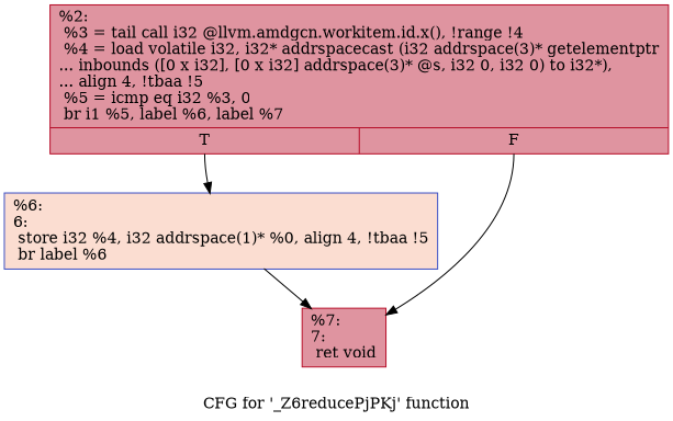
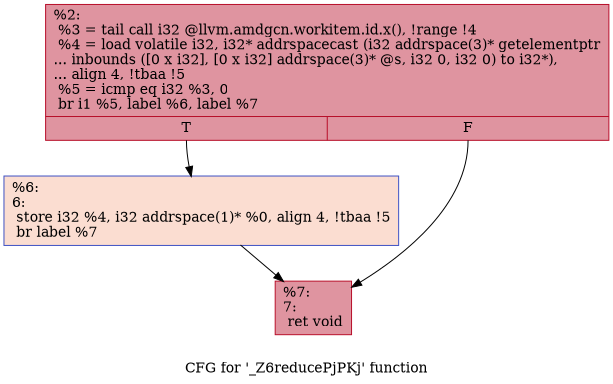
  digraph {
    label="CFG for '_Z6reducePjPKj' function"
    node [color="#b70d28ff" fillcolor="#b70d2870" shape=record style=filled]
    n1 [label="{%2:\l  %3 = tail call i32 @llvm.amdgcn.workitem.id.x(), !range !4\l  %4 = load volatile i32, i32* addrspacecast (i32 addrspace(3)* getelementptr\l... inbounds ([0 x i32], [0 x i32] addrspace(3)* @s, i32 0, i32 0) to i32*),\l... align 4, !tbaa !5\l  %5 = icmp eq i32 %3, 0\l  br i1 %5, label %6, label %7\l|{<s0>T|<s1>F}}"]
-   n2 [color="#3d50c3ff" fillcolor="#f7b39670" label="{%6:\l6:                                                \l  store i32 %4, i32 addrspace(1)* %0, align 4, !tbaa !5\l  br label %6\l}"]
+   n2 [color="#3d50c3ff" fillcolor="#f7b39670" label="{%6:\l6:                                                \l  store i32 %4, i32 addrspace(1)* %0, align 4, !tbaa !5\l  br label %7\l}"]
    n3 [label="{%7:\l7:                                                \l  ret void\l}"]
    n1 -> n2 [tailport=s0]
    n1 -> n3 [tailport=s1]
    n2 -> n3
  }
